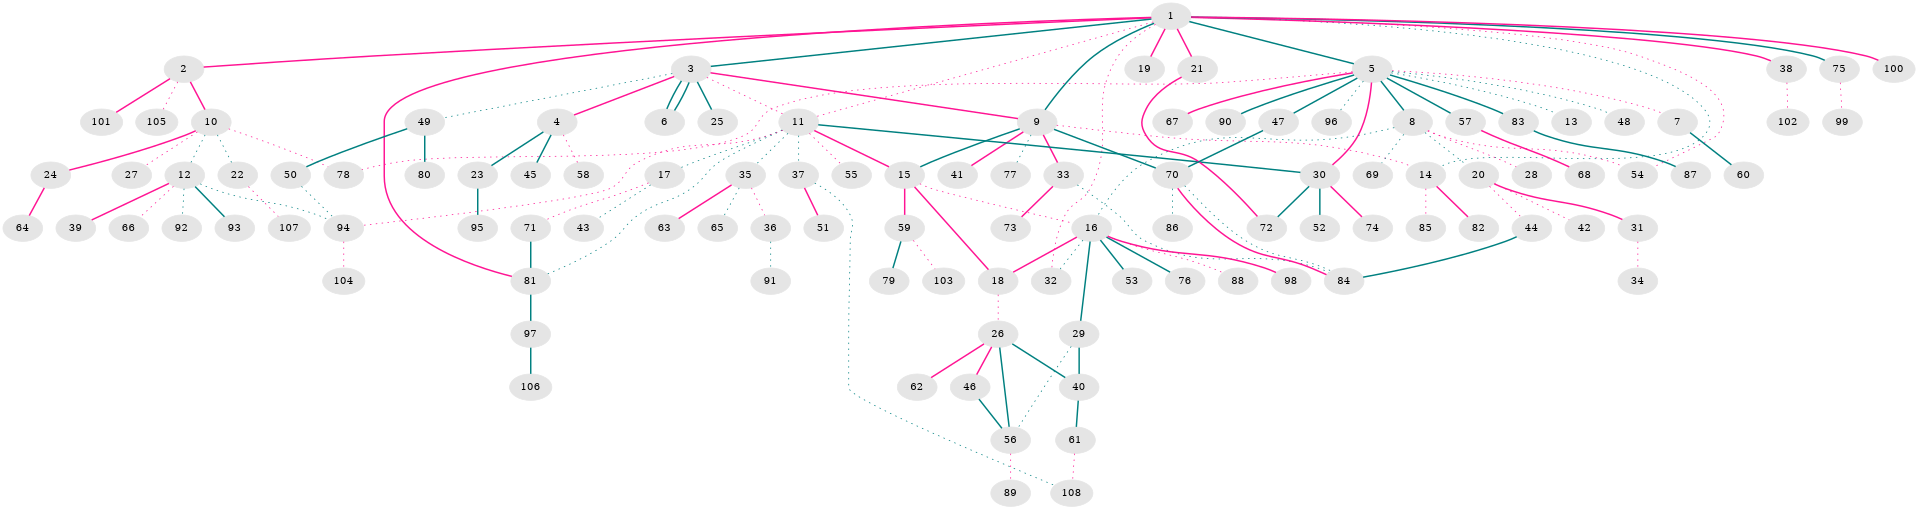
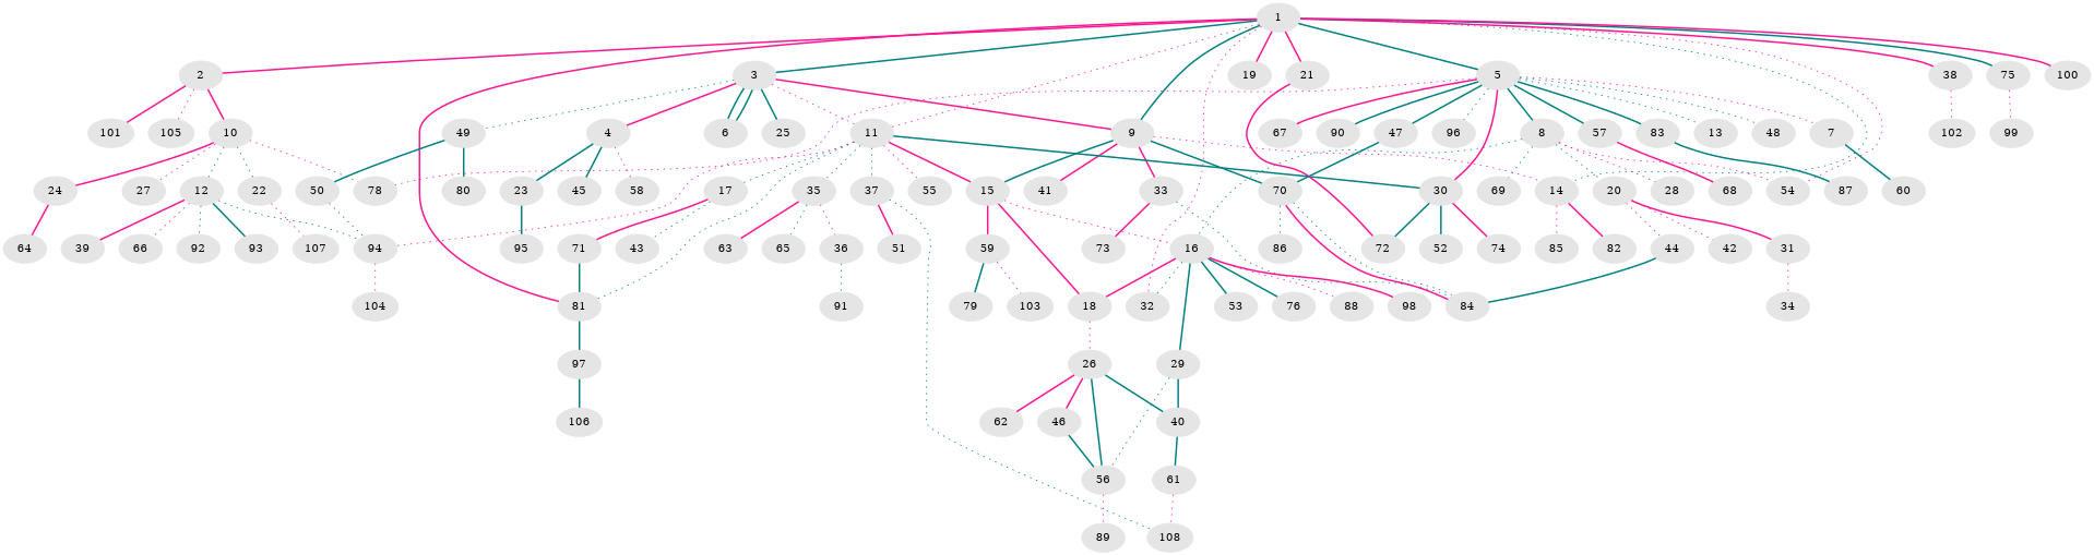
  graph {
    node [color=gray90 style=filled]
    edge [color=teal style=bold]
    1
    2
    3
    5
    9
    11
    14
    19
    21
    32
    38
    54
    75
    81
    100
    10
    101
    105
    4
    6
    25
    49
    7
    8
    13
    30
    47
    48
    57
    67
    78
    83
    90
    96
    15
    33
    41
    70
-   77
    17
    35
    37
    55
    94
    82
    85
    72
    102
    99
    97
    12
    22
    24
    27
    23
    45
    58
    50
    80
    95
    60
    16
    20
    28
    69
    52
    74
    68
    87
    18
    29
    53
    76
    88
    98
    31
    42
    44
    59
    73
    84
    86
    39
    66
    92
    93
    107
    64
    43
    71
    36
    63
    65
    51
    108
    104
    26
    79
    103
    40
    56
    46
    62
    34
    61
    89
    91
    106
    1 -- 2 [color=deeppink]
    1 -- 3
    1 -- 5
    1 -- 9
    1 -- 11 [color=deeppink style=dotted]
    1 -- 14 [style=dotted]
    1 -- 19 [color=deeppink]
    1 -- 21 [color=deeppink]
    1 -- 32 [color=deeppink style=dotted]
    1 -- 38 [color=deeppink]
    1 -- 54 [color=deeppink style=dotted]
    1 -- 75
    1 -- 81 [color=deeppink]
    1 -- 100 [color=deeppink]
    2 -- 10 [color=deeppink]
    2 -- 101 [color=deeppink]
    2 -- 105 [color=deeppink style=dotted]
    3 -- 9 [color=deeppink]
    3 -- 11 [color=deeppink style=dotted]
    3 -- 4 [color=deeppink]
    3 -- 6
    3 -- 6
    3 -- 25
    3 -- 49 [style=dotted]
    5 -- 7 [color=deeppink style=dotted]
    5 -- 8
    5 -- 13 [style=dotted]
    5 -- 30 [color=deeppink]
    5 -- 47
    5 -- 48 [style=dotted]
    5 -- 57
    5 -- 67 [color=deeppink]
    5 -- 78 [color=deeppink style=dotted]
    5 -- 83
    5 -- 90
    5 -- 96 [style=dotted]
    9 -- 14 [color=deeppink style=dotted]
    9 -- 15
    9 -- 33 [color=deeppink]
    9 -- 41 [color=deeppink]
    9 -- 70
-   9 -- 77 [style=dotted]
    11 -- 81 [style=dotted]
    11 -- 30
    11 -- 15 [color=deeppink]
    11 -- 17 [style=dotted]
    11 -- 35 [style=dotted]
    11 -- 37 [style=dotted]
    11 -- 55 [color=deeppink style=dotted]
    11 -- 94 [color=deeppink style=dotted]
    14 -- 82 [color=deeppink]
    14 -- 85 [color=deeppink style=dotted]
    21 -- 72 [color=deeppink]
    38 -- 102 [color=deeppink style=dotted]
    75 -- 99 [color=deeppink style=dotted]
    81 -- 97
    10 -- 78 [color=deeppink style=dotted]
    10 -- 12 [style=dotted]
    10 -- 22 [style=dotted]
    10 -- 24 [color=deeppink]
    10 -- 27 [color=deeppink style=dotted]
    4 -- 23
    4 -- 45
    4 -- 58 [color=deeppink style=dotted]
    49 -- 50
    49 -- 80
    7 -- 60
    8 -- 54 [color=deeppink style=dotted]
    8 -- 16 [style=dotted]
    8 -- 20 [style=dotted]
    8 -- 28 [color=deeppink style=dotted]
    8 -- 69 [style=dotted]
    30 -- 72
    30 -- 52
    30 -- 74 [color=deeppink]
    47 -- 70
    57 -- 68 [color=deeppink]
    83 -- 87
    15 -- 16 [color=deeppink style=dotted]
    15 -- 18 [color=deeppink]
    15 -- 59 [color=deeppink]
    33 -- 73 [color=deeppink]
    33 -- 84 [style=dotted]
    70 -- 84 [color=deeppink]
    70 -- 84 [style=dotted]
    70 -- 86 [style=dotted]
    17 -- 43 [style=dotted]
-   17 -- 71 [color=deeppink style=dotted]
+   17 -- 71 [color=deeppink]
    35 -- 36 [color=deeppink style=dotted]
    35 -- 63 [color=deeppink]
    35 -- 65 [style=dotted]
    37 -- 51 [color=deeppink]
    37 -- 108 [style=dotted]
    94 -- 104 [color=deeppink style=dotted]
    97 -- 106
    12 -- 94 [style=dotted]
    12 -- 39 [color=deeppink]
    12 -- 66 [color=deeppink style=dotted]
    12 -- 92 [style=dotted]
    12 -- 93
    22 -- 107 [color=deeppink style=dotted]
    24 -- 64 [color=deeppink]
    23 -- 95
    50 -- 94 [style=dotted]
    16 -- 32 [style=dotted]
    16 -- 18 [color=deeppink]
    16 -- 29
    16 -- 53
    16 -- 76
    16 -- 88 [color=deeppink style=dotted]
    16 -- 98 [color=deeppink]
    20 -- 31 [color=deeppink]
    20 -- 42 [color=deeppink style=dotted]
    20 -- 44 [color=deeppink style=dotted]
    18 -- 26 [color=deeppink style=dotted]
    29 -- 40
    29 -- 56 [style=dotted]
    31 -- 34 [color=deeppink style=dotted]
    44 -- 84
    59 -- 79
    59 -- 103 [color=deeppink style=dotted]
    71 -- 81
    36 -- 91 [style=dotted]
    26 -- 40
    26 -- 56
    26 -- 46 [color=deeppink]
    26 -- 62 [color=deeppink]
    40 -- 61
    56 -- 89 [color=deeppink style=dotted]
    46 -- 56
    61 -- 108 [color=deeppink style=dotted]
  }
